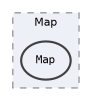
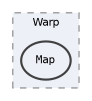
  digraph {
    compound=true
    n1 [color=grey25 fillcolor="#edf0f7" fontname=Consolas fontsize=10 height=0.2 label=Map margin=0.1 style="filled,bold" width=0.4]
    subgraph cluster_1 {
      bgcolor="#edf0f7"
      fontname=Helvetica
      fontsize=10
-     label=Map
+     label=Warp
      pencolor=grey50
      style="filled,dashed"
      n1
    }
  }
